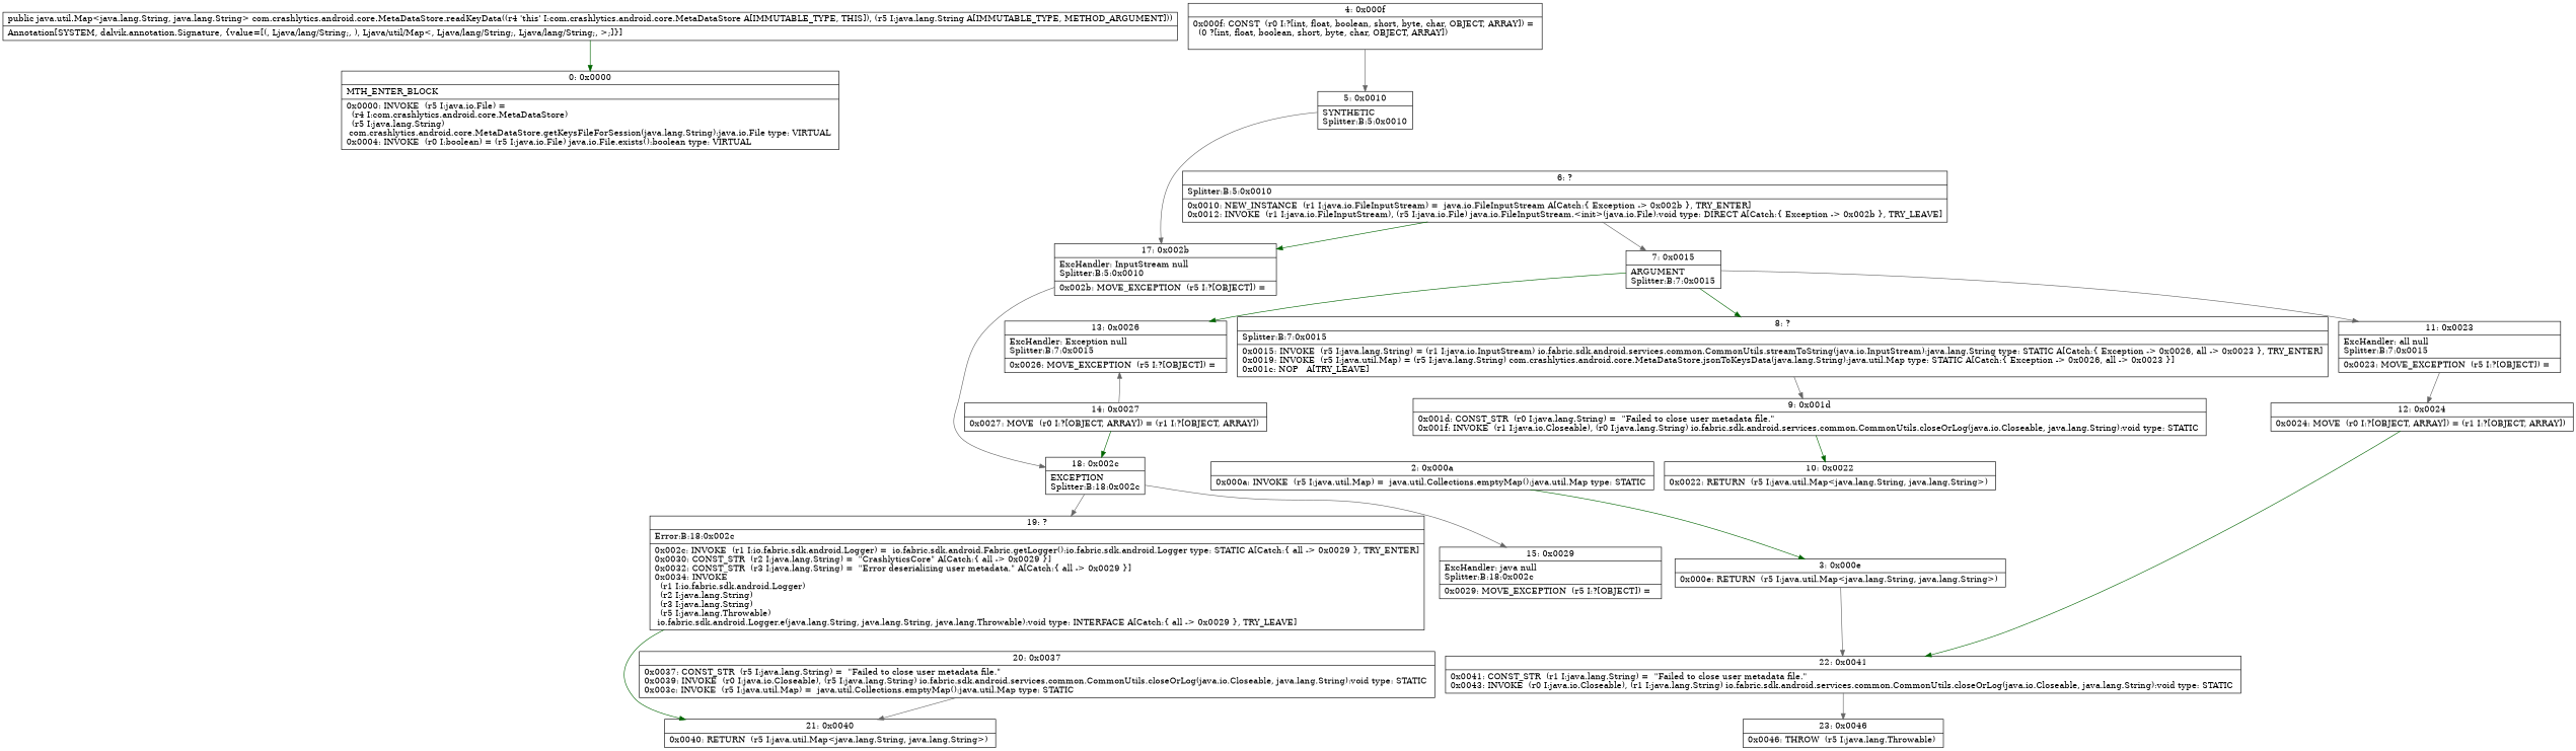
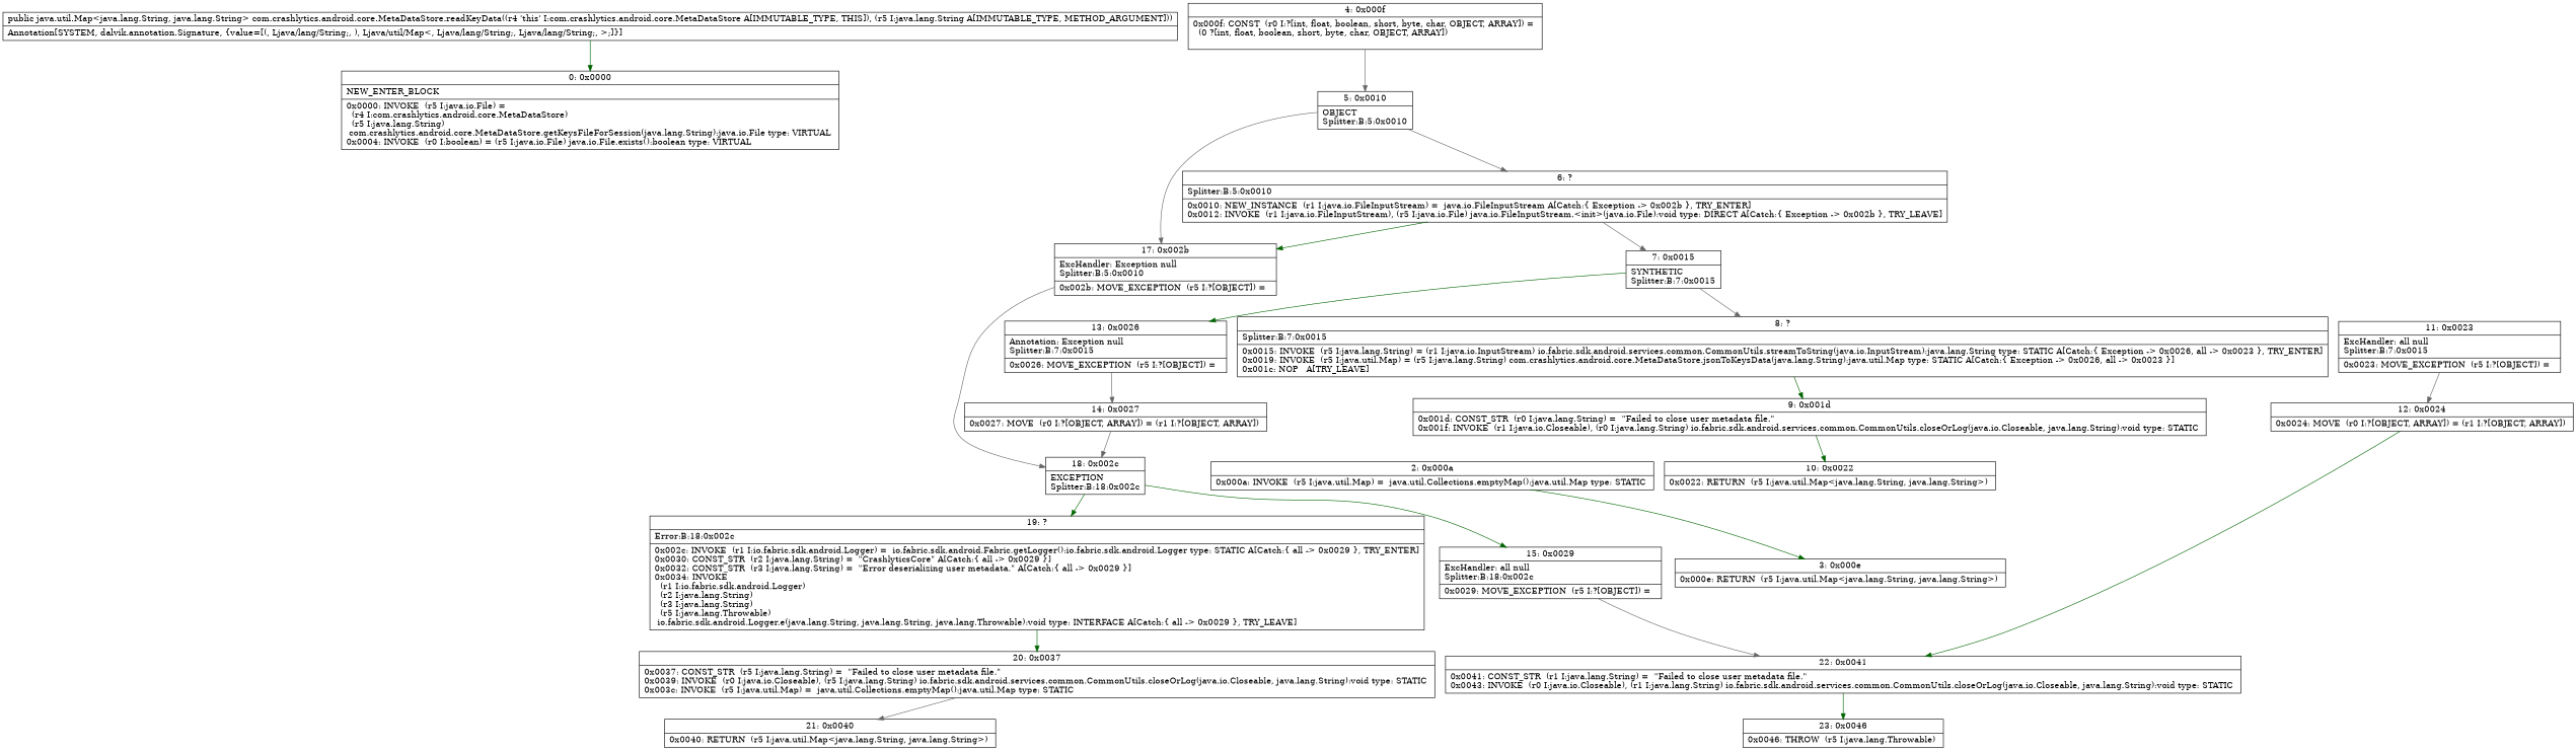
  digraph {
    node [shape=record]
    edge [color=gray40]
-   n1 [label="{0\:\ 0x0000|MTH_ENTER_BLOCK\l|0x0000: INVOKE  (r5 I:java.io.File) = \l  (r4 I:com.crashlytics.android.core.MetaDataStore)\l  (r5 I:java.lang.String)\l com.crashlytics.android.core.MetaDataStore.getKeysFileForSession(java.lang.String):java.io.File type: VIRTUAL \l0x0004: INVOKE  (r0 I:boolean) = (r5 I:java.io.File) java.io.File.exists():boolean type: VIRTUAL \l}"]
+   n1 [label="{0\:\ 0x0000|NEW_ENTER_BLOCK\l|0x0000: INVOKE  (r5 I:java.io.File) = \l  (r4 I:com.crashlytics.android.core.MetaDataStore)\l  (r5 I:java.lang.String)\l com.crashlytics.android.core.MetaDataStore.getKeysFileForSession(java.lang.String):java.io.File type: VIRTUAL \l0x0004: INVOKE  (r0 I:boolean) = (r5 I:java.io.File) java.io.File.exists():boolean type: VIRTUAL \l}"]
    n2 [label="{2\:\ 0x000a|0x000a: INVOKE  (r5 I:java.util.Map) =  java.util.Collections.emptyMap():java.util.Map type: STATIC \l}"]
    n3 [label="{3\:\ 0x000e|0x000e: RETURN  (r5 I:java.util.Map\<java.lang.String, java.lang.String\>) \l}"]
    n4 [label="{4\:\ 0x000f|0x000f: CONST  (r0 I:?[int, float, boolean, short, byte, char, OBJECT, ARRAY]) = \l  (0 ?[int, float, boolean, short, byte, char, OBJECT, ARRAY])\l \l}"]
-   n5 [label="{5\:\ 0x0010|SYNTHETIC\lSplitter:B:5:0x0010\l}"]
+   n5 [label="{5\:\ 0x0010|OBJECT\lSplitter:B:5:0x0010\l}"]
    n6 [label="{6\:\ ?|Splitter:B:5:0x0010\l|0x0010: NEW_INSTANCE  (r1 I:java.io.FileInputStream) =  java.io.FileInputStream A[Catch:\{ Exception \-\> 0x002b \}, TRY_ENTER]\l0x0012: INVOKE  (r1 I:java.io.FileInputStream), (r5 I:java.io.File) java.io.FileInputStream.\<init\>(java.io.File):void type: DIRECT A[Catch:\{ Exception \-\> 0x002b \}, TRY_LEAVE]\l}"]
-   n7 [label="{17\:\ 0x002b|ExcHandler: InputStream null\lSplitter:B:5:0x0010\l|0x002b: MOVE_EXCEPTION  (r5 I:?[OBJECT]) =  \l}"]
-   n8 [label="{7\:\ 0x0015|ARGUMENT\lSplitter:B:7:0x0015\l}"]
+   n7 [label="{17\:\ 0x002b|ExcHandler: Exception null\lSplitter:B:5:0x0010\l|0x002b: MOVE_EXCEPTION  (r5 I:?[OBJECT]) =  \l}"]
+   n8 [label="{7\:\ 0x0015|SYNTHETIC\lSplitter:B:7:0x0015\l}"]
    n9 [label="{18\:\ 0x002c|EXCEPTION\lSplitter:B:18:0x002c\l}"]
    n10 [label="{8\:\ ?|Splitter:B:7:0x0015\l|0x0015: INVOKE  (r5 I:java.lang.String) = (r1 I:java.io.InputStream) io.fabric.sdk.android.services.common.CommonUtils.streamToString(java.io.InputStream):java.lang.String type: STATIC A[Catch:\{ Exception \-\> 0x0026, all \-\> 0x0023 \}, TRY_ENTER]\l0x0019: INVOKE  (r5 I:java.util.Map) = (r5 I:java.lang.String) com.crashlytics.android.core.MetaDataStore.jsonToKeysData(java.lang.String):java.util.Map type: STATIC A[Catch:\{ Exception \-\> 0x0026, all \-\> 0x0023 \}]\l0x001c: NOP   A[TRY_LEAVE]\l}"]
    n11 [label="{11\:\ 0x0023|ExcHandler: all null\lSplitter:B:7:0x0015\l|0x0023: MOVE_EXCEPTION  (r5 I:?[OBJECT]) =  \l}"]
-   n12 [label="{13\:\ 0x0026|ExcHandler: Exception null\lSplitter:B:7:0x0015\l|0x0026: MOVE_EXCEPTION  (r5 I:?[OBJECT]) =  \l}"]
+   n12 [label="{13\:\ 0x0026|Annotation: Exception null\lSplitter:B:7:0x0015\l|0x0026: MOVE_EXCEPTION  (r5 I:?[OBJECT]) =  \l}"]
    n13 [label="{9\:\ 0x001d|0x001d: CONST_STR  (r0 I:java.lang.String) =  \"Failed to close user metadata file.\" \l0x001f: INVOKE  (r1 I:java.io.Closeable), (r0 I:java.lang.String) io.fabric.sdk.android.services.common.CommonUtils.closeOrLog(java.io.Closeable, java.lang.String):void type: STATIC \l}"]
    n14 [label="{12\:\ 0x0024|0x0024: MOVE  (r0 I:?[OBJECT, ARRAY]) = (r1 I:?[OBJECT, ARRAY]) \l}"]
    n15 [label="{14\:\ 0x0027|0x0027: MOVE  (r0 I:?[OBJECT, ARRAY]) = (r1 I:?[OBJECT, ARRAY]) \l}"]
    n16 [label="{10\:\ 0x0022|0x0022: RETURN  (r5 I:java.util.Map\<java.lang.String, java.lang.String\>) \l}"]
    n17 [label="{22\:\ 0x0041|0x0041: CONST_STR  (r1 I:java.lang.String) =  \"Failed to close user metadata file.\" \l0x0043: INVOKE  (r0 I:java.io.Closeable), (r1 I:java.lang.String) io.fabric.sdk.android.services.common.CommonUtils.closeOrLog(java.io.Closeable, java.lang.String):void type: STATIC \l}"]
    n18 [label="{23\:\ 0x0046|0x0046: THROW  (r5 I:java.lang.Throwable) \l}"]
-   n19 [label="{15\:\ 0x0029|ExcHandler: java null\lSplitter:B:18:0x002c\l|0x0029: MOVE_EXCEPTION  (r5 I:?[OBJECT]) =  \l}"]
+   n19 [label="{15\:\ 0x0029|ExcHandler: all null\lSplitter:B:18:0x002c\l|0x0029: MOVE_EXCEPTION  (r5 I:?[OBJECT]) =  \l}"]
    n20 [label="{19\:\ ?|Error:B:18:0x002c\l|0x002c: INVOKE  (r1 I:io.fabric.sdk.android.Logger) =  io.fabric.sdk.android.Fabric.getLogger():io.fabric.sdk.android.Logger type: STATIC A[Catch:\{ all \-\> 0x0029 \}, TRY_ENTER]\l0x0030: CONST_STR  (r2 I:java.lang.String) =  \"CrashlyticsCore\" A[Catch:\{ all \-\> 0x0029 \}]\l0x0032: CONST_STR  (r3 I:java.lang.String) =  \"Error deserializing user metadata.\" A[Catch:\{ all \-\> 0x0029 \}]\l0x0034: INVOKE  \l  (r1 I:io.fabric.sdk.android.Logger)\l  (r2 I:java.lang.String)\l  (r3 I:java.lang.String)\l  (r5 I:java.lang.Throwable)\l io.fabric.sdk.android.Logger.e(java.lang.String, java.lang.String, java.lang.Throwable):void type: INTERFACE A[Catch:\{ all \-\> 0x0029 \}, TRY_LEAVE]\l}"]
    n21 [label="{20\:\ 0x0037|0x0037: CONST_STR  (r5 I:java.lang.String) =  \"Failed to close user metadata file.\" \l0x0039: INVOKE  (r0 I:java.io.Closeable), (r5 I:java.lang.String) io.fabric.sdk.android.services.common.CommonUtils.closeOrLog(java.io.Closeable, java.lang.String):void type: STATIC \l0x003c: INVOKE  (r5 I:java.util.Map) =  java.util.Collections.emptyMap():java.util.Map type: STATIC \l}"]
    n22 [label="{21\:\ 0x0040|0x0040: RETURN  (r5 I:java.util.Map\<java.lang.String, java.lang.String\>) \l}"]
    n23 [label="{public java.util.Map\<java.lang.String, java.lang.String\> com.crashlytics.android.core.MetaDataStore.readKeyData((r4 'this' I:com.crashlytics.android.core.MetaDataStore A[IMMUTABLE_TYPE, THIS]), (r5 I:java.lang.String A[IMMUTABLE_TYPE, METHOD_ARGUMENT]))  | Annotation[SYSTEM, dalvik.annotation.Signature, \{value=[(, Ljava\/lang\/String;, ), Ljava\/util\/Map\<, Ljava\/lang\/String;, Ljava\/lang\/String;, \>;]\}]\l}"]
    n2 -> n3 [color=darkgreen]
    n4 -> n5
+   n5 -> n6
    n5 -> n7
    n6 -> n7 [color=darkgreen]
    n6 -> n8
    n7 -> n9
-   n8 -> n10 [color=darkgreen]
-   n8 -> n11
+   n8 -> n10
    n8 -> n12 [color=darkgreen]
-   n9 -> n19
-   n9 -> n20
-   n10 -> n13
+   n9 -> n19 [color=darkgreen]
+   n9 -> n20 [color=darkgreen]
+   n10 -> n13 [color=darkgreen]
    n11 -> n14
-   n15 -> n12
+   n12 -> n15
    n13 -> n16 [color=darkgreen]
    n14 -> n17 [color=darkgreen]
-   n15 -> n9 [color=darkgreen]
-   n17 -> n18
-   n3 -> n17
-   n20 -> n22 [color=darkgreen]
+   n15 -> n9
+   n17 -> n18 [color=darkgreen]
+   n19 -> n17
+   n20 -> n21 [color=darkgreen]
    n21 -> n22
    n23 -> n1 [color=darkgreen]
  }
